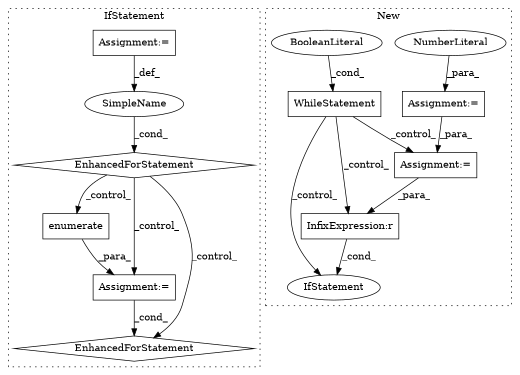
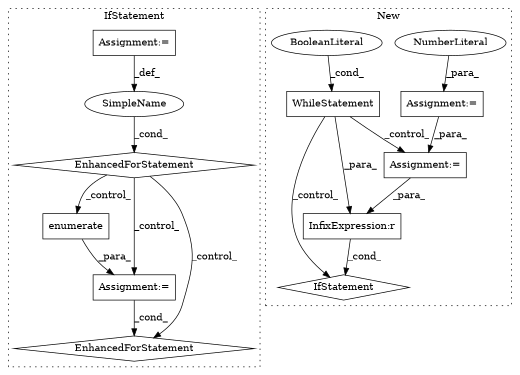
  digraph {
    node [a=7 l="169,2" s="7991,8244" shape=box]
    n1 [a=32 l="10,1" label=enumerate s="8180,8243"]
    n2 [a=70 label=EnhancedForStatement shape=diamond]
    n3 [label="Assignment:="]
    n4 [a=70 l="61,2" label=EnhancedForStatement s="7805,7893" shape=diamond]
    n5 [a=42 l=5 label=SimpleName s=7870 shape=ellipse]
    n6 [l="61,2" label="Assignment:=" s="7805,7893"]
    n7 [a=61 l="7,2" label=WhileStatement s="9054,9065"]
    n8 [l=2 label="Assignment:=" s=9429]
    n9 [a=9 l=4 label=BooleanLiteral s=9061 shape=ellipse]
    n10 [l=1 label="Assignment:=" s=8988]
    n11 [a=34 l=1 label=NumberLiteral s=8989 shape=ellipse]
-   n12 [a=25 l="4,2" label=IfStatement s="9477,9544" shape=ellipse]
+   n12 [a=25 l="4,2" label=IfStatement s="9477,9544" shape=diamond]
    n13 [a=27 l=4 label="InfixExpression:r" s=9519]
    subgraph cluster_1 {
      label=IfStatement
      style=dotted
      n1
      n2
      n3
      n4
      n5
      n6
    }
    subgraph cluster_2 {
      label=New
      style=dotted
      n7
      n8
      n9
      n10
      n11
      n12
      n13
    }
    n1 -> n3 [label=_para_]
    n3 -> n2 [label=_cond_]
    n4 -> n1 [label=_control_]
    n4 -> n2 [label=_control_]
    n4 -> n3 [label=_control_]
    n5 -> n4 [label=_cond_]
    n6 -> n5 [label=_def_]
    n7 -> n8 [label=_control_]
    n7 -> n12 [label=_control_]
-   n7 -> n13 [label=_control_]
+   n7 -> n13 [label=_para_]
    n8 -> n13 [label=_para_]
    n9 -> n7 [label=_cond_]
    n10 -> n8 [label=_para_]
    n11 -> n10 [label=_para_]
    n13 -> n12 [label=_cond_]
  }
